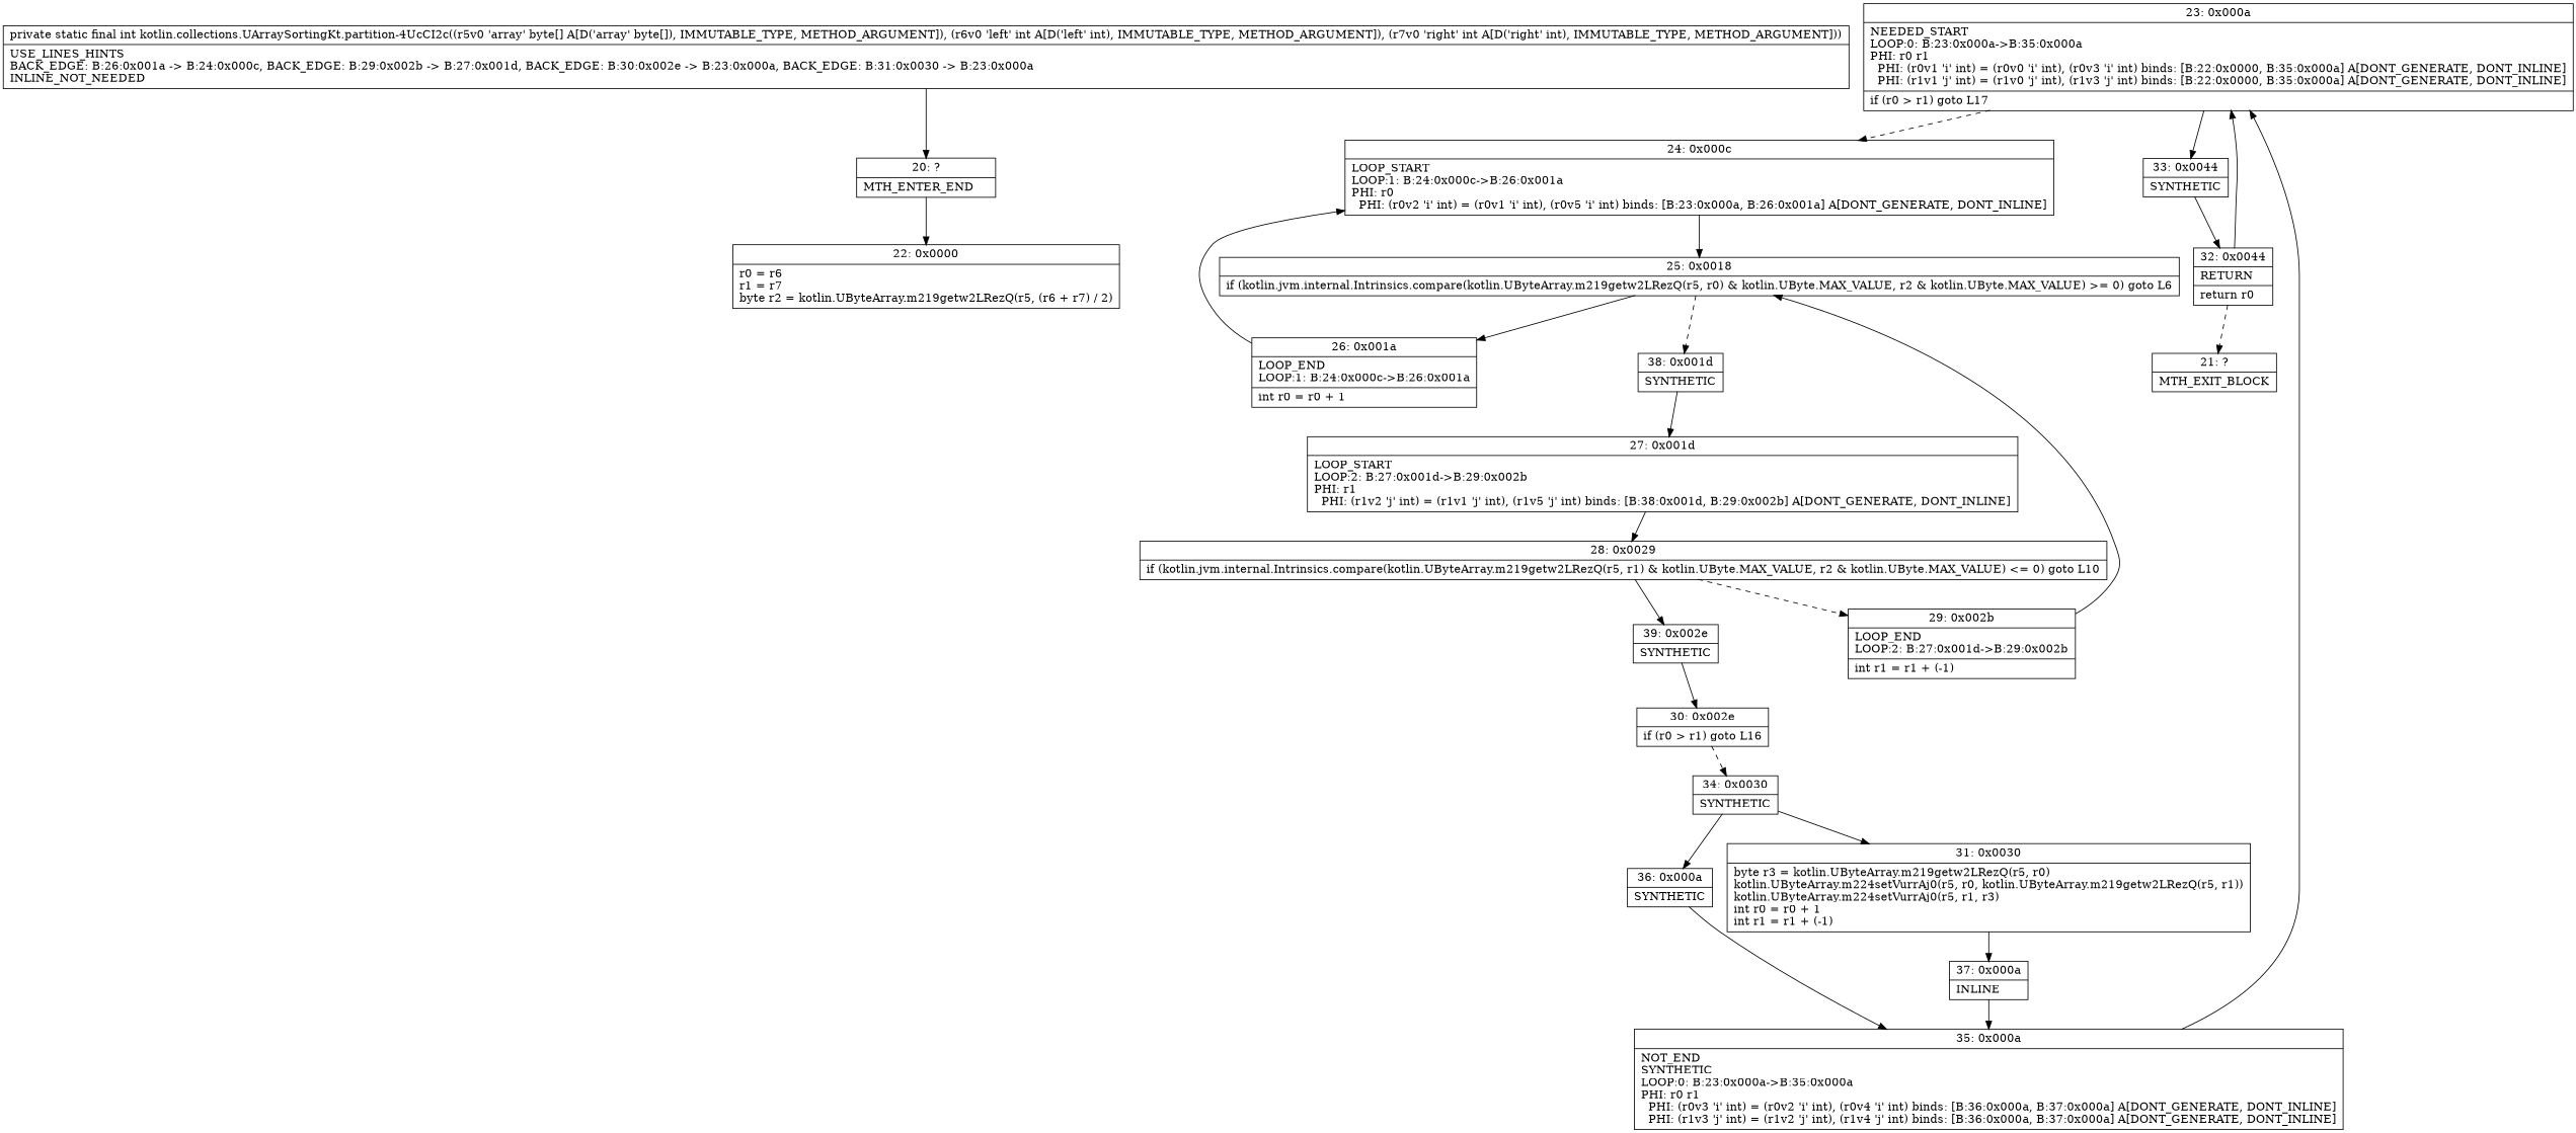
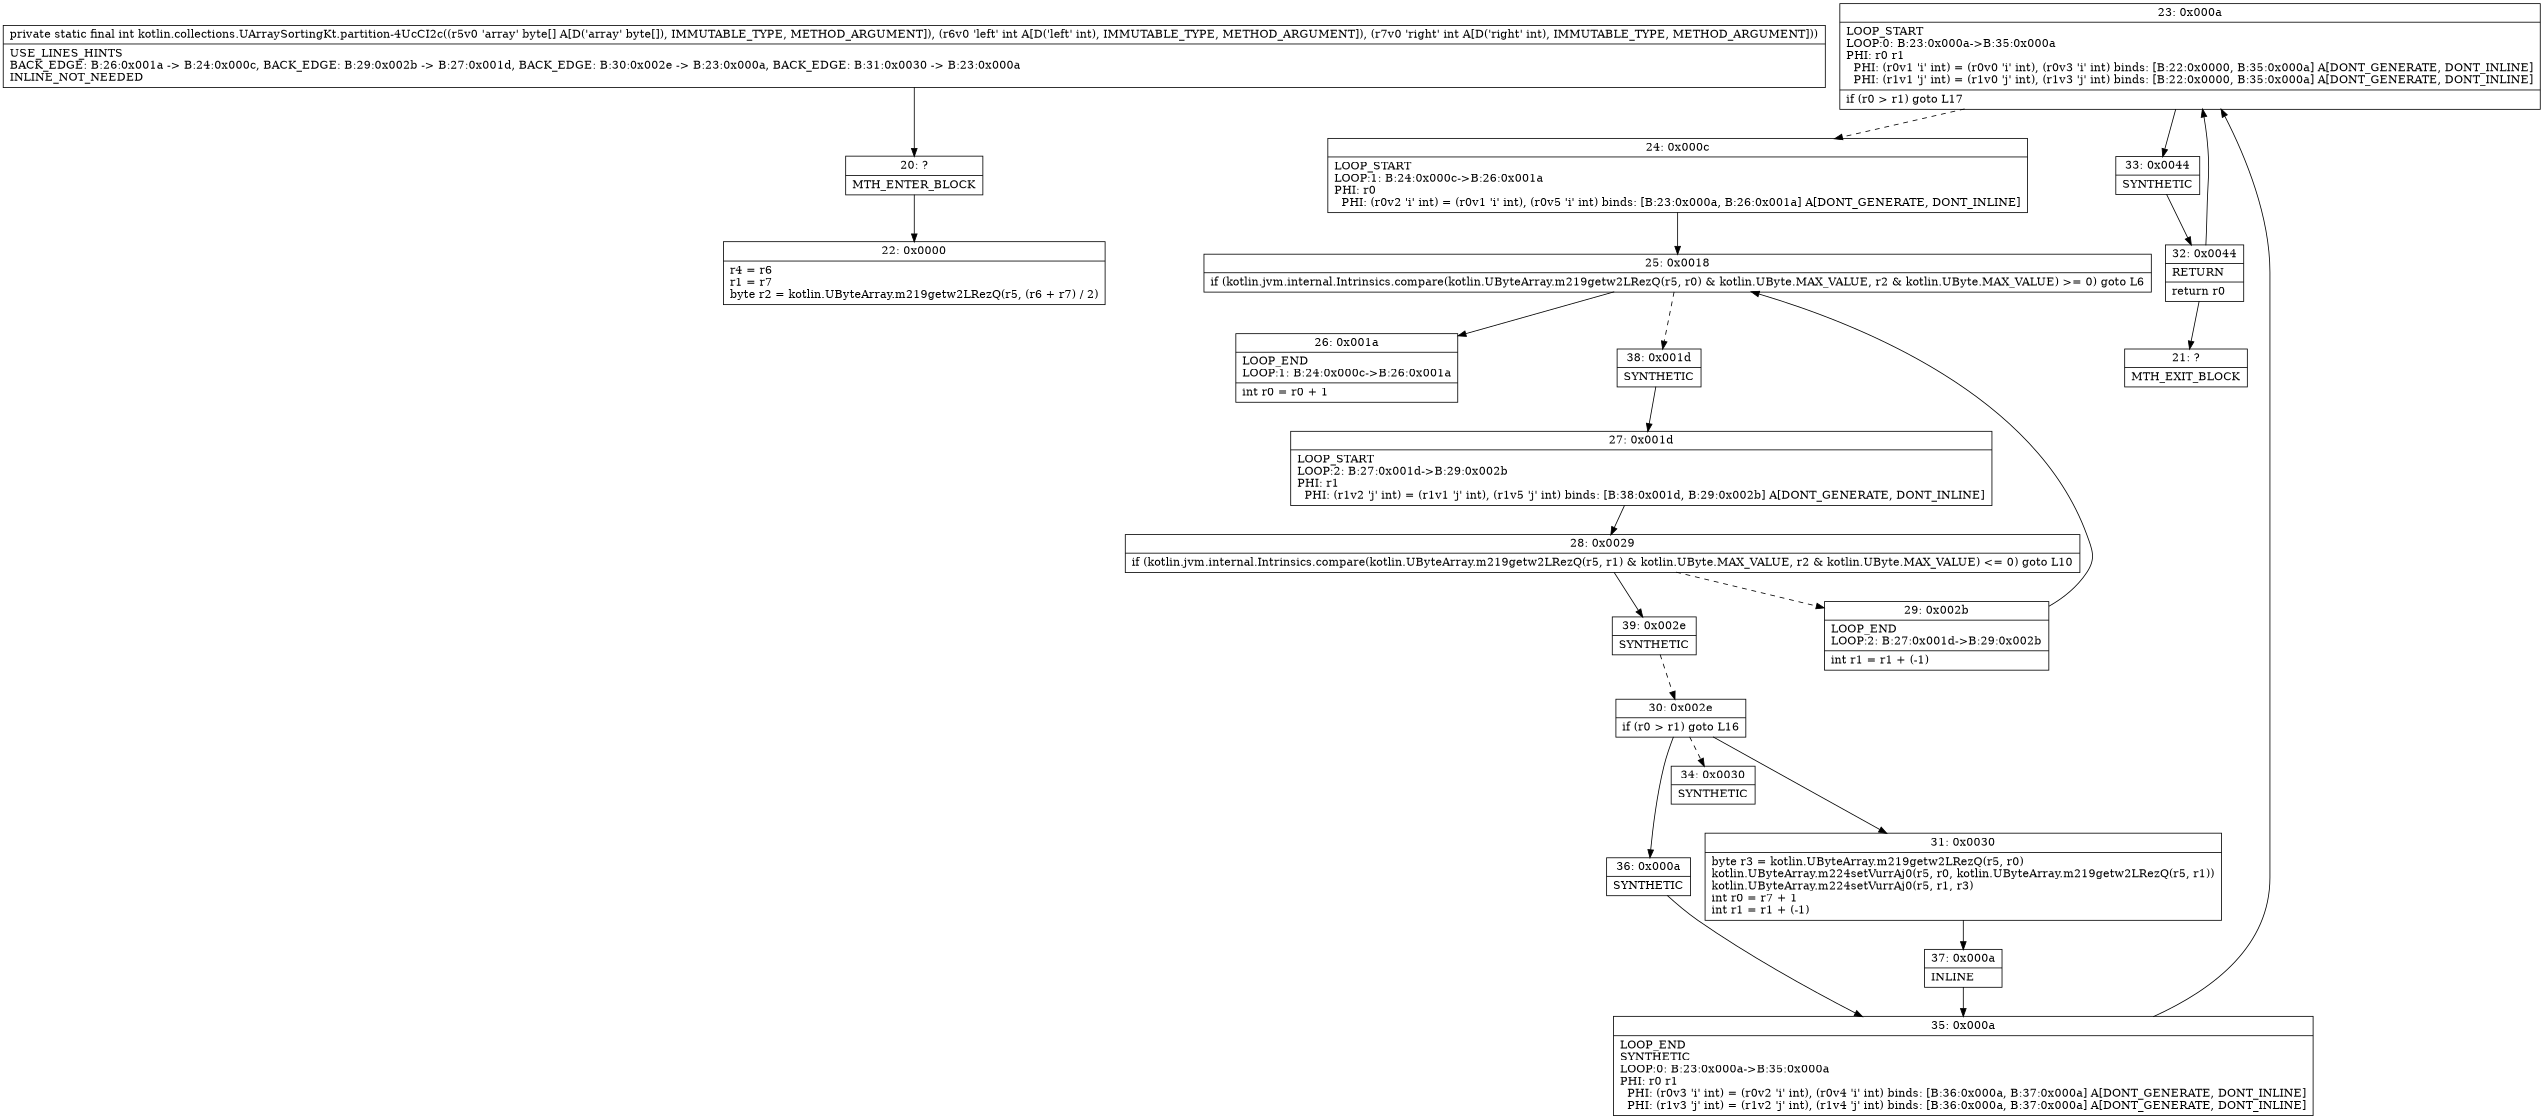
  digraph {
    node [shape=record]
-   n1 [label="{20\:\ ?|MTH_ENTER_END\l}"]
-   n2 [label="{22\:\ 0x0000|r0 = r6\lr1 = r7\lbyte r2 = kotlin.UByteArray.m219getw2LRezQ(r5, (r6 + r7) \/ 2)\l}"]
-   n3 [label="{23\:\ 0x000a|NEEDED_START\lLOOP:0: B:23:0x000a\-\>B:35:0x000a\lPHI: r0 r1 \l  PHI: (r0v1 'i' int) = (r0v0 'i' int), (r0v3 'i' int) binds: [B:22:0x0000, B:35:0x000a] A[DONT_GENERATE, DONT_INLINE]\l  PHI: (r1v1 'j' int) = (r1v0 'j' int), (r1v3 'j' int) binds: [B:22:0x0000, B:35:0x000a] A[DONT_GENERATE, DONT_INLINE]\l|if (r0 \> r1) goto L17\l}"]
+   n1 [label="{20\:\ ?|MTH_ENTER_BLOCK\l}"]
+   n2 [label="{22\:\ 0x0000|r4 = r6\lr1 = r7\lbyte r2 = kotlin.UByteArray.m219getw2LRezQ(r5, (r6 + r7) \/ 2)\l}"]
+   n3 [label="{23\:\ 0x000a|LOOP_START\lLOOP:0: B:23:0x000a\-\>B:35:0x000a\lPHI: r0 r1 \l  PHI: (r0v1 'i' int) = (r0v0 'i' int), (r0v3 'i' int) binds: [B:22:0x0000, B:35:0x000a] A[DONT_GENERATE, DONT_INLINE]\l  PHI: (r1v1 'j' int) = (r1v0 'j' int), (r1v3 'j' int) binds: [B:22:0x0000, B:35:0x000a] A[DONT_GENERATE, DONT_INLINE]\l|if (r0 \> r1) goto L17\l}"]
    n4 [label="{24\:\ 0x000c|LOOP_START\lLOOP:1: B:24:0x000c\-\>B:26:0x001a\lPHI: r0 \l  PHI: (r0v2 'i' int) = (r0v1 'i' int), (r0v5 'i' int) binds: [B:23:0x000a, B:26:0x001a] A[DONT_GENERATE, DONT_INLINE]\l}"]
    n5 [label="{33\:\ 0x0044|SYNTHETIC\l}"]
    n6 [label="{25\:\ 0x0018|if (kotlin.jvm.internal.Intrinsics.compare(kotlin.UByteArray.m219getw2LRezQ(r5, r0) & kotlin.UByte.MAX_VALUE, r2 & kotlin.UByte.MAX_VALUE) \>= 0) goto L6\l}"]
    n7 [label="{32\:\ 0x0044|RETURN\l|return r0\l}"]
    n8 [label="{26\:\ 0x001a|LOOP_END\lLOOP:1: B:24:0x000c\-\>B:26:0x001a\l|int r0 = r0 + 1\l}"]
    n9 [label="{38\:\ 0x001d|SYNTHETIC\l}"]
    n10 [label="{27\:\ 0x001d|LOOP_START\lLOOP:2: B:27:0x001d\-\>B:29:0x002b\lPHI: r1 \l  PHI: (r1v2 'j' int) = (r1v1 'j' int), (r1v5 'j' int) binds: [B:38:0x001d, B:29:0x002b] A[DONT_GENERATE, DONT_INLINE]\l}"]
    n11 [label="{28\:\ 0x0029|if (kotlin.jvm.internal.Intrinsics.compare(kotlin.UByteArray.m219getw2LRezQ(r5, r1) & kotlin.UByte.MAX_VALUE, r2 & kotlin.UByte.MAX_VALUE) \<= 0) goto L10\l}"]
    n12 [label="{29\:\ 0x002b|LOOP_END\lLOOP:2: B:27:0x001d\-\>B:29:0x002b\l|int r1 = r1 + (\-1)\l}"]
    n13 [label="{39\:\ 0x002e|SYNTHETIC\l}"]
    n14 [label="{30\:\ 0x002e|if (r0 \> r1) goto L16\l}"]
    n15 [label="{34\:\ 0x0030|SYNTHETIC\l}"]
    n16 [label="{36\:\ 0x000a|SYNTHETIC\l}"]
-   n17 [label="{31\:\ 0x0030|byte r3 = kotlin.UByteArray.m219getw2LRezQ(r5, r0)\lkotlin.UByteArray.m224setVurrAj0(r5, r0, kotlin.UByteArray.m219getw2LRezQ(r5, r1))\lkotlin.UByteArray.m224setVurrAj0(r5, r1, r3)\lint r0 = r0 + 1\lint r1 = r1 + (\-1)\l}"]
-   n18 [label="{35\:\ 0x000a|NOT_END\lSYNTHETIC\lLOOP:0: B:23:0x000a\-\>B:35:0x000a\lPHI: r0 r1 \l  PHI: (r0v3 'i' int) = (r0v2 'i' int), (r0v4 'i' int) binds: [B:36:0x000a, B:37:0x000a] A[DONT_GENERATE, DONT_INLINE]\l  PHI: (r1v3 'j' int) = (r1v2 'j' int), (r1v4 'j' int) binds: [B:36:0x000a, B:37:0x000a] A[DONT_GENERATE, DONT_INLINE]\l}"]
+   n17 [label="{31\:\ 0x0030|byte r3 = kotlin.UByteArray.m219getw2LRezQ(r5, r0)\lkotlin.UByteArray.m224setVurrAj0(r5, r0, kotlin.UByteArray.m219getw2LRezQ(r5, r1))\lkotlin.UByteArray.m224setVurrAj0(r5, r1, r3)\lint r0 = r7 + 1\lint r1 = r1 + (\-1)\l}"]
+   n18 [label="{35\:\ 0x000a|LOOP_END\lSYNTHETIC\lLOOP:0: B:23:0x000a\-\>B:35:0x000a\lPHI: r0 r1 \l  PHI: (r0v3 'i' int) = (r0v2 'i' int), (r0v4 'i' int) binds: [B:36:0x000a, B:37:0x000a] A[DONT_GENERATE, DONT_INLINE]\l  PHI: (r1v3 'j' int) = (r1v2 'j' int), (r1v4 'j' int) binds: [B:36:0x000a, B:37:0x000a] A[DONT_GENERATE, DONT_INLINE]\l}"]
    n19 [label="{37\:\ 0x000a|INLINE\l}"]
    n20 [label="{21\:\ ?|MTH_EXIT_BLOCK\l}"]
    n21 [label="{private static final int kotlin.collections.UArraySortingKt.partition\-4UcCI2c((r5v0 'array' byte[] A[D('array' byte[]), IMMUTABLE_TYPE, METHOD_ARGUMENT]), (r6v0 'left' int A[D('left' int), IMMUTABLE_TYPE, METHOD_ARGUMENT]), (r7v0 'right' int A[D('right' int), IMMUTABLE_TYPE, METHOD_ARGUMENT]))  | USE_LINES_HINTS\lBACK_EDGE: B:26:0x001a \-\> B:24:0x000c, BACK_EDGE: B:29:0x002b \-\> B:27:0x001d, BACK_EDGE: B:30:0x002e \-\> B:23:0x000a, BACK_EDGE: B:31:0x0030 \-\> B:23:0x000a\lINLINE_NOT_NEEDED\l}"]
    n1 -> n2
    n3 -> n4 [style=dashed]
    n3 -> n5
    n4 -> n6
    n5 -> n7
    n6 -> n8 [style=solid]
    n6 -> n9 [style=dashed]
    n7 -> n3
-   n7 -> n20 [style=dashed]
-   n8 -> n4
+   n7 -> n20
    n9 -> n10
    n10 -> n11
    n11 -> n12 [style=dashed]
    n11 -> n13
    n12 -> n6
-   n13 -> n14
+   n13 -> n14 [style=dashed]
    n14 -> n15 [style=dashed]
-   n15 -> n16
-   n15 -> n17
+   n14 -> n16
+   n14 -> n17
    n16 -> n18
    n17 -> n19
    n18 -> n3
    n19 -> n18
    n21 -> n1
  }
